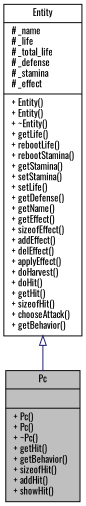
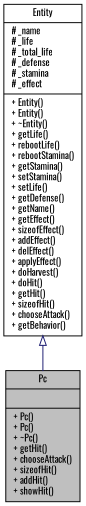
  digraph {
    fontname=Oswald
    node [color=black fontname=Oswald fontsize=10 shape=record style=filled]
-   n1 [fillcolor=grey75 fontcolor=black height=0.2 label="{Pc\n||+ Pc()\l+ Pc()\l+ ~Pc()\l+ getHit()\l+ getBehavior()\l+ sizeofHit()\l+ addHit()\l+ showHit()\l}" width=0.4]
+   n1 [fillcolor=grey75 fontcolor=black height=0.2 label="{Pc\n||+ Pc()\l+ Pc()\l+ ~Pc()\l+ getHit()\l+ chooseAttack()\l+ sizeofHit()\l+ addHit()\l+ showHit()\l}" width=0.4]
    n2 [fillcolor=white height=0.2 label="{Entity\n|# _name\l# _life\l# _total_life\l# _defense\l# _stamina\l# _effect\l|+ Entity()\l+ Entity()\l+ ~Entity()\l+ getLife()\l+ rebootLife()\l+ rebootStamina()\l+ getStamina()\l+ setStamina()\l+ setLife()\l+ getDefense()\l+ getName()\l+ getEffect()\l+ sizeofEffect()\l+ addEffect()\l+ delEffect()\l+ applyEffect()\l+ doHarvest()\l+ doHit()\l+ getHit()\l+ sizeofHit()\l+ chooseAttack()\l+ getBehavior()\l}" width=0.4]
    n2 -> n1 [arrowtail=onormal color=midnightblue dir=back fontname=Oswald fontsize=10 labelfontname=Helvetica labelfontsize=10 style=solid]
  }
